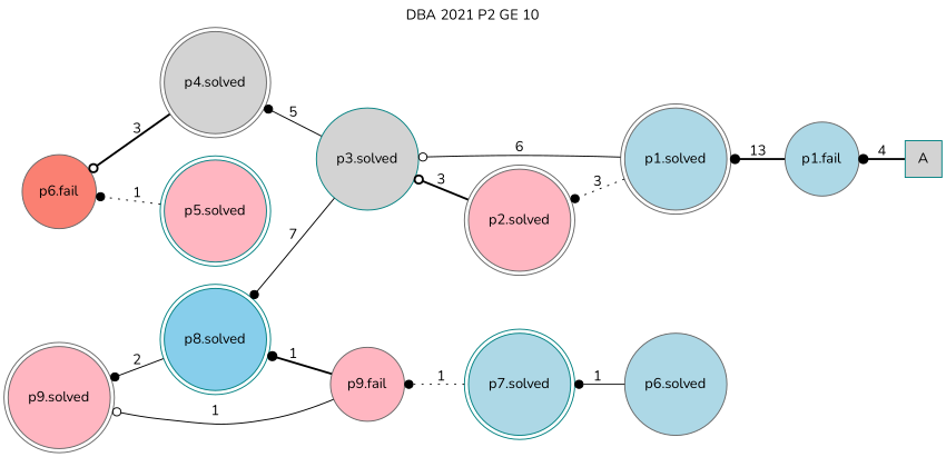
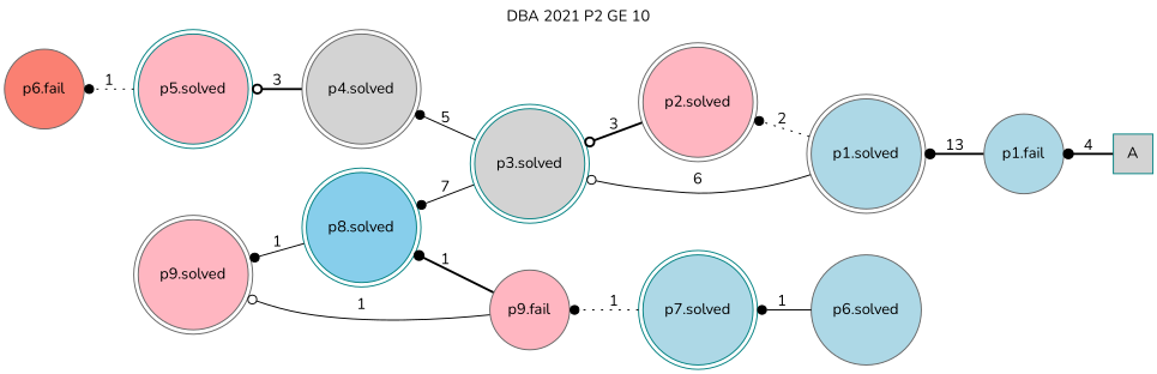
  digraph {
    fontname=Nunito
    label=" DBA 2021 P2 GE 10 "
    labelloc=tl
    rankdir=RL
    node [color=gray40 fillcolor=lightblue fontname=Nunito shape=doublecircle style=filled]
    edge [arrowhead=dot fontname=Nunito style=solid]
    n1 [color=teal fillcolor=lightgrey label=A shape=square]
    n2 [label="p1.fail" shape=circle]
    n3 [label="p1.solved"]
    n4 [fillcolor=lightpink label="p2.solved"]
-   n5 [color=teal fillcolor=lightgrey label="p3.solved" shape=circle]
+   n5 [color=teal fillcolor=lightgrey label="p3.solved"]
    n6 [fillcolor=lightgrey label="p4.solved"]
    n7 [color=teal fillcolor=skyblue label="p8.solved"]
    n8 [color=teal fillcolor=lightpink label="p5.solved"]
    n9 [fillcolor=lightpink label="p9.solved"]
    n10 [fillcolor=salmon label="p6.fail" shape=circle]
    n11 [label="p6.solved" shape=circle]
    n12 [color=teal label="p7.solved"]
    n13 [fillcolor=lightpink label="p9.fail" shape=circle]
    n1 -> n2 [label=4 style=bold]
    n2 -> n3 [label=13 style=bold]
-   n3 -> n4 [label=3 style=dotted]
+   n3 -> n4 [label=2 style=dotted]
    n3 -> n5 [arrowhead=odot label=6]
    n4 -> n5 [arrowhead=odot label=3 style=bold]
    n5 -> n6 [label=5]
    n5 -> n7 [label=7]
-   n6 -> n10 [arrowhead=odot label=3 style=bold]
-   n7 -> n9 [label=2]
+   n6 -> n8 [arrowhead=odot label=3 style=bold]
+   n7 -> n9 [label=1]
    n8 -> n10 [label=1 style=dotted]
    n11 -> n12 [label=1]
    n12 -> n13 [label=1 style=dotted]
    n13 -> n7 [label=1 style=bold]
    n13 -> n9 [arrowhead=odot label=1]
  }
